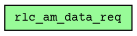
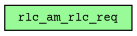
  digraph {
    rankdir=LR
    fontname="Courier Prime"
-   n1 [color=black fillcolor=palegreen fontname="Courier Prime" fontsize=10 height=0.2 label=rlc_am_data_req shape=record style=filled width=0.4]
+   n1 [color=black fillcolor=palegreen fontname="Courier Prime" fontsize=10 height=0.2 label=rlc_am_rlc_req shape=record style=filled width=0.4]
  }
